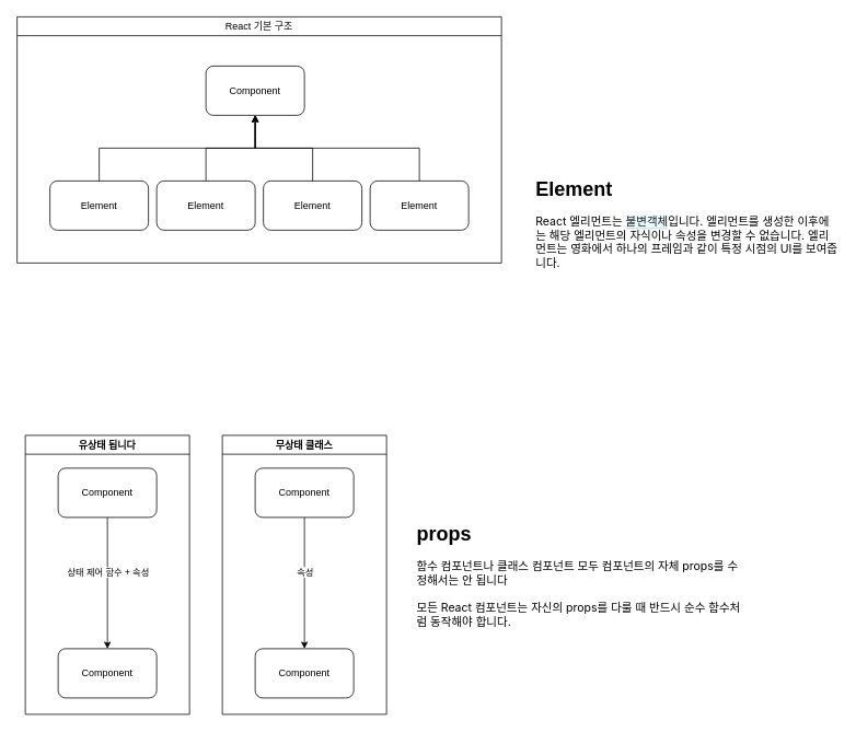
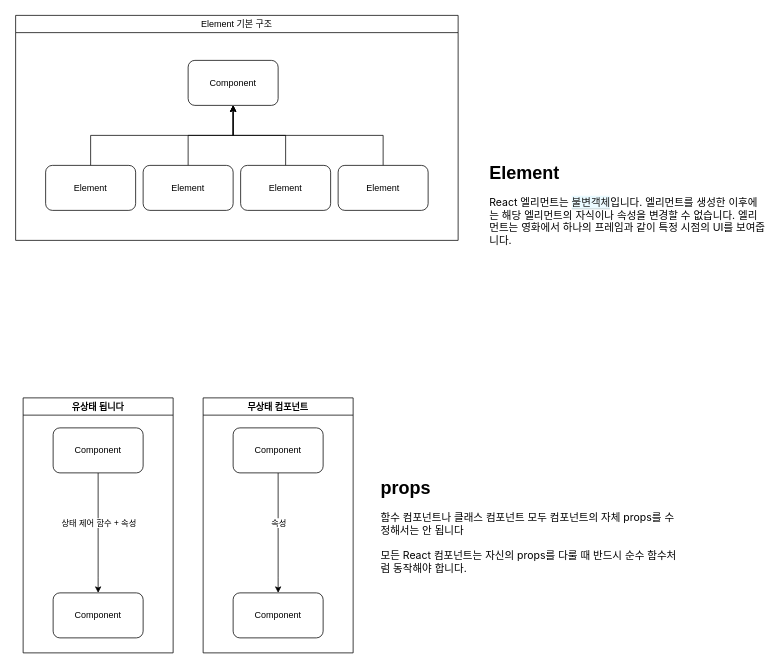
  <mxCell id="0" />
  <mxCell id="1" parent="0" />
  <mxCell id="2" style="edgeStyle=orthogonalEdgeStyle;rounded=0;orthogonalLoop=1;jettySize=auto;html=1;" edge="1" parent="1" source="3" target="10"><mxGeometry relative="1" as="geometry"><Array as="points"><mxPoint x="120" y="180" /><mxPoint x="310" y="180" /></Array></mxGeometry></mxCell>
  <mxCell id="3" value="Element" style="rounded=1;whiteSpace=wrap;html=1;" vertex="1" parent="1"><mxGeometry x="60" y="220" width="120" height="60" as="geometry" /></mxCell>
  <mxCell id="4" style="edgeStyle=orthogonalEdgeStyle;rounded=0;orthogonalLoop=1;jettySize=auto;html=1;" edge="1" parent="1" source="5" target="10"><mxGeometry relative="1" as="geometry" /></mxCell>
  <mxCell id="5" value="Element" style="rounded=1;whiteSpace=wrap;html=1;" vertex="1" parent="1"><mxGeometry x="190" y="220" width="120" height="60" as="geometry" /></mxCell>
  <mxCell id="6" style="edgeStyle=orthogonalEdgeStyle;rounded=0;orthogonalLoop=1;jettySize=auto;html=1;" edge="1" parent="1" source="7" target="10"><mxGeometry relative="1" as="geometry" /></mxCell>
  <mxCell id="7" value="Element" style="rounded=1;whiteSpace=wrap;html=1;" vertex="1" parent="1"><mxGeometry x="320" y="220" width="120" height="60" as="geometry" /></mxCell>
  <mxCell id="8" style="edgeStyle=orthogonalEdgeStyle;rounded=0;orthogonalLoop=1;jettySize=auto;html=1;" edge="1" parent="1" source="9" target="10"><mxGeometry relative="1" as="geometry"><Array as="points"><mxPoint x="510" y="180" /><mxPoint x="310" y="180" /></Array></mxGeometry></mxCell>
  <mxCell id="9" value="Element" style="rounded=1;whiteSpace=wrap;html=1;" vertex="1" parent="1"><mxGeometry x="450" y="220" width="120" height="60" as="geometry" /></mxCell>
  <mxCell id="10" value="Component" style="rounded=1;whiteSpace=wrap;html=1;" vertex="1" parent="1"><mxGeometry x="250" y="80" width="120" height="60" as="geometry" /></mxCell>
- <mxCell id="11" value="&lt;span style=&quot;font-weight: 400;&quot;&gt;React 기본 구조&lt;/span&gt;" style="swimlane;whiteSpace=wrap;html=1;" vertex="1" parent="1"><mxGeometry x="20" y="20" width="590" height="300" as="geometry" /></mxCell>
+ <mxCell id="11" value="&lt;span style=&quot;font-weight: 400;&quot;&gt;Element 기본 구조&lt;/span&gt;" style="swimlane;whiteSpace=wrap;html=1;" vertex="1" parent="1"><mxGeometry x="20" y="20" width="590" height="300" as="geometry" /></mxCell>
  <mxCell id="12" style="edgeStyle=orthogonalEdgeStyle;rounded=0;orthogonalLoop=1;jettySize=auto;html=1;" edge="1" parent="1" source="14" target="15"><mxGeometry relative="1" as="geometry"><Array as="points"><mxPoint x="130" y="770" /><mxPoint x="130" y="770" /></Array></mxGeometry></mxCell>
  <mxCell id="13" value="상태 제어 함수 + 속성" style="edgeLabel;html=1;align=center;verticalAlign=middle;resizable=0;points=[];" vertex="1" connectable="0" parent="12"><mxGeometry x="-0.013" y="-3" relative="1" as="geometry"><mxPoint x="3" y="-13" as="offset" /></mxGeometry></mxCell>
  <mxCell id="14" value="Component" style="rounded=1;whiteSpace=wrap;html=1;" vertex="1" parent="1"><mxGeometry x="70" y="570" width="120" height="60" as="geometry" /></mxCell>
  <mxCell id="15" value="Component" style="rounded=1;whiteSpace=wrap;html=1;" vertex="1" parent="1"><mxGeometry x="70" y="790" width="120" height="60" as="geometry" /></mxCell>
  <mxCell id="16" style="edgeStyle=orthogonalEdgeStyle;rounded=0;orthogonalLoop=1;jettySize=auto;html=1;" edge="1" source="18" target="19" parent="1"><mxGeometry relative="1" as="geometry"><Array as="points"><mxPoint x="370" y="770" /><mxPoint x="370" y="770" /></Array></mxGeometry></mxCell>
  <mxCell id="17" value="속성" style="edgeLabel;html=1;align=center;verticalAlign=middle;resizable=0;points=[];" vertex="1" connectable="0" parent="16"><mxGeometry x="-0.013" y="-3" relative="1" as="geometry"><mxPoint x="3" y="-13" as="offset" /></mxGeometry></mxCell>
  <mxCell id="18" value="Component" style="rounded=1;whiteSpace=wrap;html=1;" vertex="1" parent="1"><mxGeometry x="310" y="570" width="120" height="60" as="geometry" /></mxCell>
  <mxCell id="19" value="Component" style="rounded=1;whiteSpace=wrap;html=1;" vertex="1" parent="1"><mxGeometry x="310" y="790" width="120" height="60" as="geometry" /></mxCell>
  <mxCell id="20" value="유상태 됩니다" style="swimlane;whiteSpace=wrap;html=1;" vertex="1" parent="1"><mxGeometry x="30" y="530" width="200" height="340" as="geometry" /></mxCell>
- <mxCell id="21" value="무상태 클래스" style="swimlane;whiteSpace=wrap;html=1;" vertex="1" parent="1"><mxGeometry x="270" y="530" width="200" height="340" as="geometry" /></mxCell>
+ <mxCell id="21" value="무상태 컴포넌트" style="swimlane;whiteSpace=wrap;html=1;" vertex="1" parent="1"><mxGeometry x="270" y="530" width="200" height="340" as="geometry" /></mxCell>
  <mxCell id="22" value="&lt;h1 style=&quot;margin-top: 0px;&quot;&gt;Element&lt;/h1&gt;&lt;p style=&quot;font-size: 14px;&quot;&gt;&lt;span style=&quot;font-family: -apple-system, BlinkMacSystemFont, &amp;quot;Segoe UI&amp;quot;, Roboto, Oxygen, Ubuntu, Cantarell, &amp;quot;Fira Sans&amp;quot;, &amp;quot;Droid Sans&amp;quot;, &amp;quot;Helvetica Neue&amp;quot;, sans-serif;&quot;&gt;React 엘리먼트는&amp;nbsp;&lt;/span&gt;&lt;a style=&quot;margin: 0px; padding: 0px; box-sizing: inherit; background-color: rgba(187, 239, 253, 0.3); color: rgb(26, 26, 26); text-decoration-line: none; border-bottom: 1px solid rgba(0, 0, 0, 0.2); font-family: -apple-system, BlinkMacSystemFont, &amp;quot;Segoe UI&amp;quot;, Roboto, Oxygen, Ubuntu, Cantarell, &amp;quot;Fira Sans&amp;quot;, &amp;quot;Droid Sans&amp;quot;, &amp;quot;Helvetica Neue&amp;quot;, sans-serif;&quot; rel=&quot;nofollow noopener noreferrer&quot; target=&quot;_blank&quot; href=&quot;https://ko.wikipedia.org/wiki/%EB%B6%88%EB%B3%80%EA%B0%9D%EC%B2%B4&quot;&gt;불변객체&lt;/a&gt;&lt;span style=&quot;font-family: -apple-system, BlinkMacSystemFont, &amp;quot;Segoe UI&amp;quot;, Roboto, Oxygen, Ubuntu, Cantarell, &amp;quot;Fira Sans&amp;quot;, &amp;quot;Droid Sans&amp;quot;, &amp;quot;Helvetica Neue&amp;quot;, sans-serif;&quot;&gt;입니다. 엘리먼트를 생성한 이후에는 해당 엘리먼트의 자식이나 속성을 변경할 수 없습니다. 엘리먼트는 영화에서 하나의 프레임과 같이 특정 시점의 UI를 보여줍니다.&lt;/span&gt;&lt;br&gt;&lt;/p&gt;" style="text;html=1;whiteSpace=wrap;overflow=hidden;rounded=0;" vertex="1" parent="1"><mxGeometry x="650" y="210" width="370" height="130" as="geometry" /></mxCell>
  <mxCell id="23" value="&lt;h1 style=&quot;margin-top: 0px;&quot;&gt;props&lt;/h1&gt;&lt;p style=&quot;font-size: 14px;&quot;&gt;&lt;span style=&quot;font-family: -apple-system, BlinkMacSystemFont, &amp;quot;Segoe UI&amp;quot;, Roboto, Oxygen, Ubuntu, Cantarell, &amp;quot;Fira Sans&amp;quot;, &amp;quot;Droid Sans&amp;quot;, &amp;quot;Helvetica Neue&amp;quot;, sans-serif;&quot;&gt;함수 컴포넌트나 클래스 컴포넌트 모두 컴포넌트의 자체 props를 수정해서는 안 됩니다&lt;br&gt;&lt;/span&gt;&lt;br&gt;&lt;span style=&quot;margin: 0px; padding: 0px; box-sizing: inherit; font-family: -apple-system, BlinkMacSystemFont, &amp;quot;Segoe UI&amp;quot;, Roboto, Oxygen, Ubuntu, Cantarell, &amp;quot;Fira Sans&amp;quot;, &amp;quot;Droid Sans&amp;quot;, &amp;quot;Helvetica Neue&amp;quot;, sans-serif;&quot;&gt;모든 React 컴포넌트는 자신의 props를 다룰 때 반드시 순수 함수처럼 동작해야 합니다.&lt;/span&gt;&lt;br&gt;&lt;/p&gt;" style="text;html=1;whiteSpace=wrap;overflow=hidden;rounded=0;" vertex="1" parent="1"><mxGeometry x="505" y="630" width="400" height="170" as="geometry" /></mxCell>
